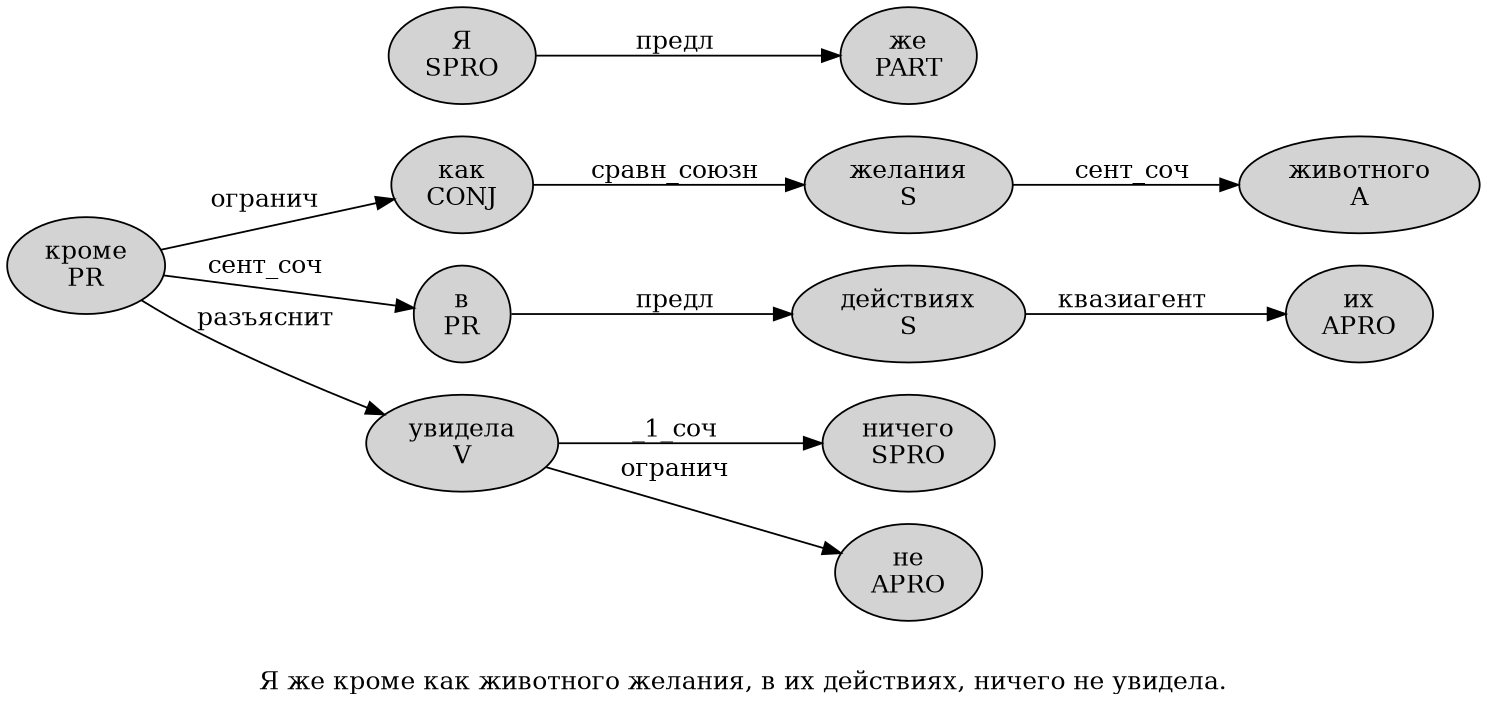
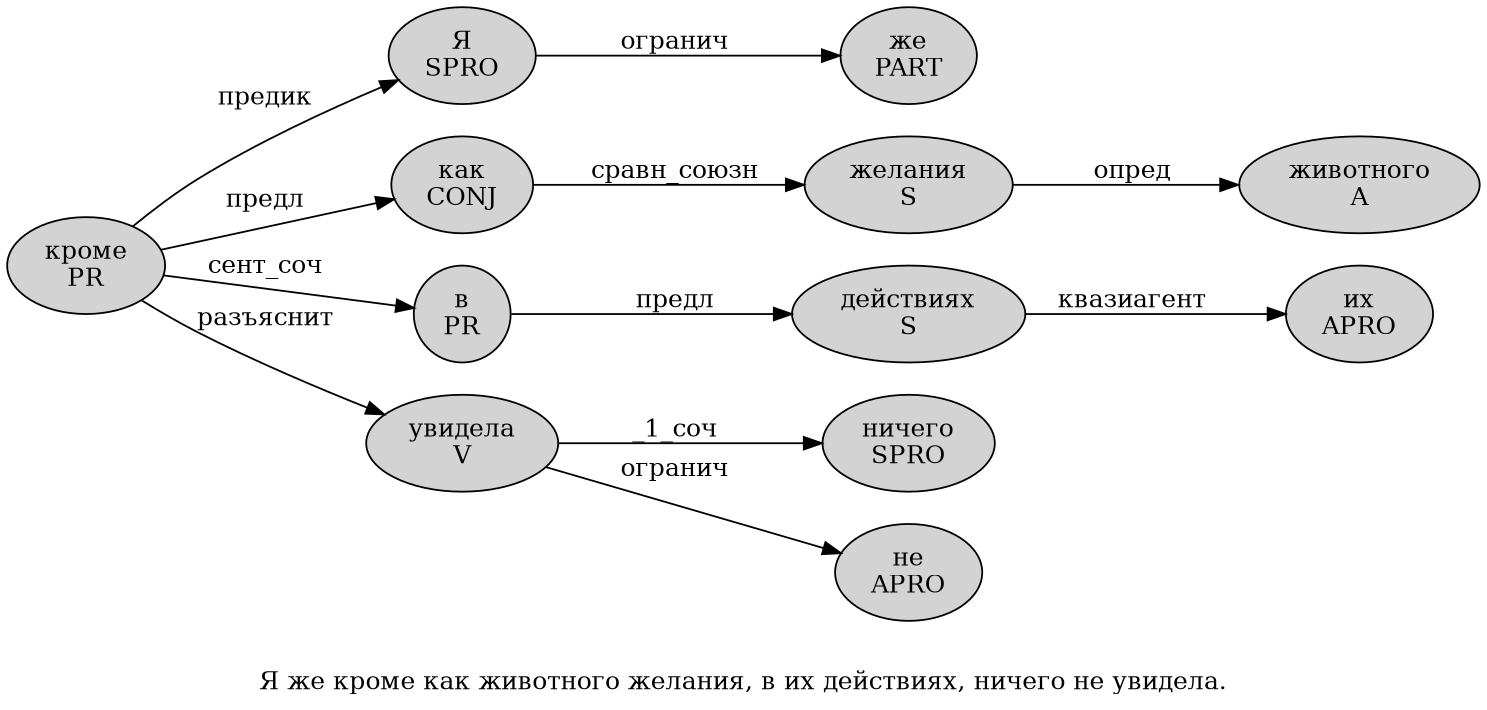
  digraph {
    label="Я же кроме как животного желания, в их действиях, ничего не увидела."
    rankdir=LR
    node [fillcolor=lightgray penwidth=1 shape=ellipse style=filled]
    n1 [label="Я\nSPRO"]
    n2 [label="же\nPART"]
    n3 [label="кроме\nPR"]
    n4 [label="как\nCONJ"]
    n5 [label="в\nPR"]
    n6 [label="увидела\nV"]
    n7 [label="желания\nS"]
    n8 [label="действиях\nS"]
    n9 [label="ничего\nSPRO"]
    n10 [label="не\nAPRO"]
    n11 [label="животного\nA"]
    n12 [label="их\nAPRO"]
-   n1 -> n2 [label="предл"]
-   n3 -> n4 [label="огранич"]
+   n1 -> n2 [label="огранич"]
+   n3 -> n1 [label="предик"]
+   n3 -> n4 [label="предл"]
    n3 -> n5 [label="сент_соч"]
    n3 -> n6 [label="разъяснит"]
    n4 -> n7 [label="сравн_союзн"]
    n5 -> n8 [label="предл"]
    n6 -> n9 [label="_1_соч"]
    n6 -> n10 [label="огранич"]
-   n7 -> n11 [label="сент_соч"]
+   n7 -> n11 [label="опред"]
    n8 -> n12 [label="квазиагент"]
  }
